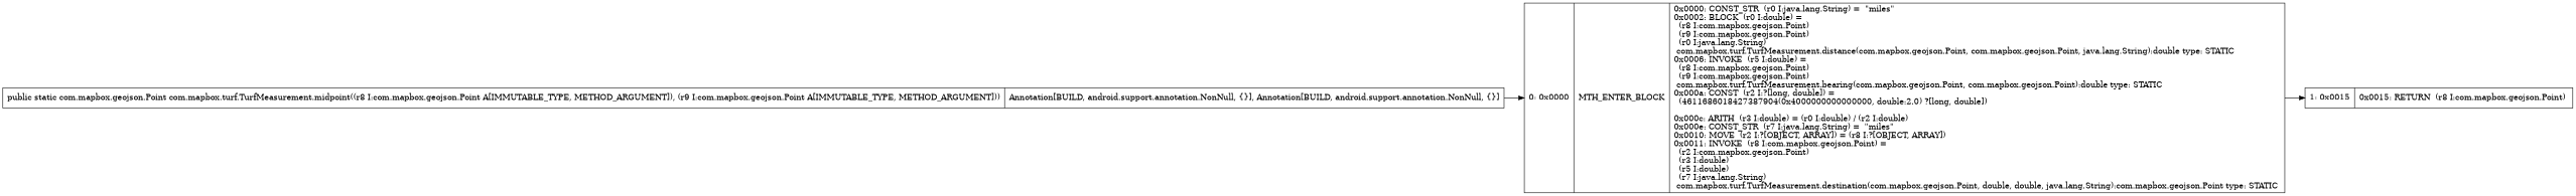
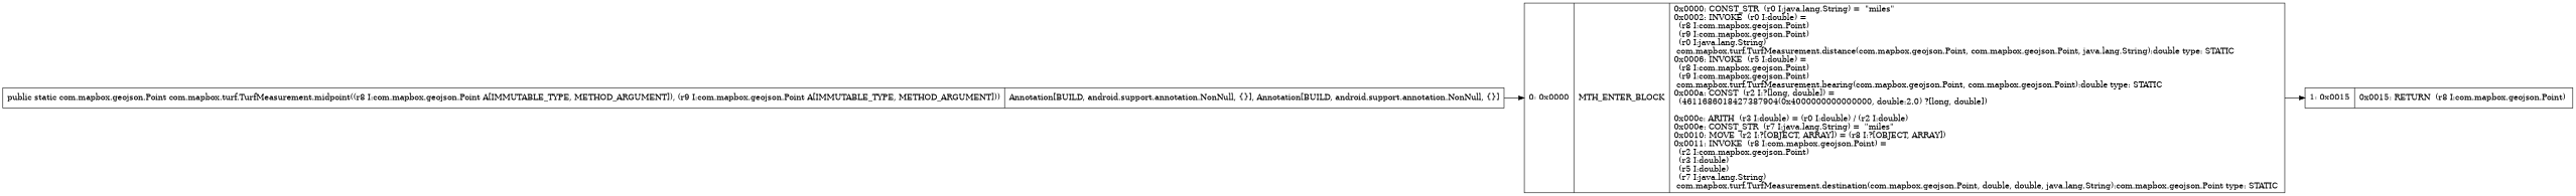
  digraph {
    rankdir=LR
    node [shape=record]
-   n1 [label="{0\:\ 0x0000|MTH_ENTER_BLOCK\l|0x0000: CONST_STR  (r0 I:java.lang.String) =  \"miles\" \l0x0002: BLOCK  (r0 I:double) = \l  (r8 I:com.mapbox.geojson.Point)\l  (r9 I:com.mapbox.geojson.Point)\l  (r0 I:java.lang.String)\l com.mapbox.turf.TurfMeasurement.distance(com.mapbox.geojson.Point, com.mapbox.geojson.Point, java.lang.String):double type: STATIC \l0x0006: INVOKE  (r5 I:double) = \l  (r8 I:com.mapbox.geojson.Point)\l  (r9 I:com.mapbox.geojson.Point)\l com.mapbox.turf.TurfMeasurement.bearing(com.mapbox.geojson.Point, com.mapbox.geojson.Point):double type: STATIC \l0x000a: CONST  (r2 I:?[long, double]) = \l  (4611686018427387904(0x4000000000000000, double:2.0) ?[long, double])\l \l0x000c: ARITH  (r3 I:double) = (r0 I:double) \/ (r2 I:double) \l0x000e: CONST_STR  (r7 I:java.lang.String) =  \"miles\" \l0x0010: MOVE  (r2 I:?[OBJECT, ARRAY]) = (r8 I:?[OBJECT, ARRAY]) \l0x0011: INVOKE  (r8 I:com.mapbox.geojson.Point) = \l  (r2 I:com.mapbox.geojson.Point)\l  (r3 I:double)\l  (r5 I:double)\l  (r7 I:java.lang.String)\l com.mapbox.turf.TurfMeasurement.destination(com.mapbox.geojson.Point, double, double, java.lang.String):com.mapbox.geojson.Point type: STATIC \l}"]
+   n1 [label="{0\:\ 0x0000|MTH_ENTER_BLOCK\l|0x0000: CONST_STR  (r0 I:java.lang.String) =  \"miles\" \l0x0002: INVOKE  (r0 I:double) = \l  (r8 I:com.mapbox.geojson.Point)\l  (r9 I:com.mapbox.geojson.Point)\l  (r0 I:java.lang.String)\l com.mapbox.turf.TurfMeasurement.distance(com.mapbox.geojson.Point, com.mapbox.geojson.Point, java.lang.String):double type: STATIC \l0x0006: INVOKE  (r5 I:double) = \l  (r8 I:com.mapbox.geojson.Point)\l  (r9 I:com.mapbox.geojson.Point)\l com.mapbox.turf.TurfMeasurement.bearing(com.mapbox.geojson.Point, com.mapbox.geojson.Point):double type: STATIC \l0x000a: CONST  (r2 I:?[long, double]) = \l  (4611686018427387904(0x4000000000000000, double:2.0) ?[long, double])\l \l0x000c: ARITH  (r3 I:double) = (r0 I:double) \/ (r2 I:double) \l0x000e: CONST_STR  (r7 I:java.lang.String) =  \"miles\" \l0x0010: MOVE  (r2 I:?[OBJECT, ARRAY]) = (r8 I:?[OBJECT, ARRAY]) \l0x0011: INVOKE  (r8 I:com.mapbox.geojson.Point) = \l  (r2 I:com.mapbox.geojson.Point)\l  (r3 I:double)\l  (r5 I:double)\l  (r7 I:java.lang.String)\l com.mapbox.turf.TurfMeasurement.destination(com.mapbox.geojson.Point, double, double, java.lang.String):com.mapbox.geojson.Point type: STATIC \l}"]
    n2 [label="{1\:\ 0x0015|0x0015: RETURN  (r8 I:com.mapbox.geojson.Point) \l}"]
    n3 [label="{public static com.mapbox.geojson.Point com.mapbox.turf.TurfMeasurement.midpoint((r8 I:com.mapbox.geojson.Point A[IMMUTABLE_TYPE, METHOD_ARGUMENT]), (r9 I:com.mapbox.geojson.Point A[IMMUTABLE_TYPE, METHOD_ARGUMENT]))  | Annotation[BUILD, android.support.annotation.NonNull, \{\}], Annotation[BUILD, android.support.annotation.NonNull, \{\}]\l}"]
    n1 -> n2
    n3 -> n1
  }
